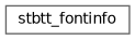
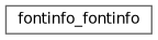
  digraph {
    rankdir=LR
-   n1 [color=grey40 fillcolor=white fontname=Helvetica fontsize=10 height=0.2 label=stbtt_fontinfo shape=box style=filled width=0.4]
+   n1 [color=grey40 fillcolor=white fontname=Helvetica fontsize=10 height=0.2 label=fontinfo_fontinfo shape=box style=filled width=0.4]
  }
